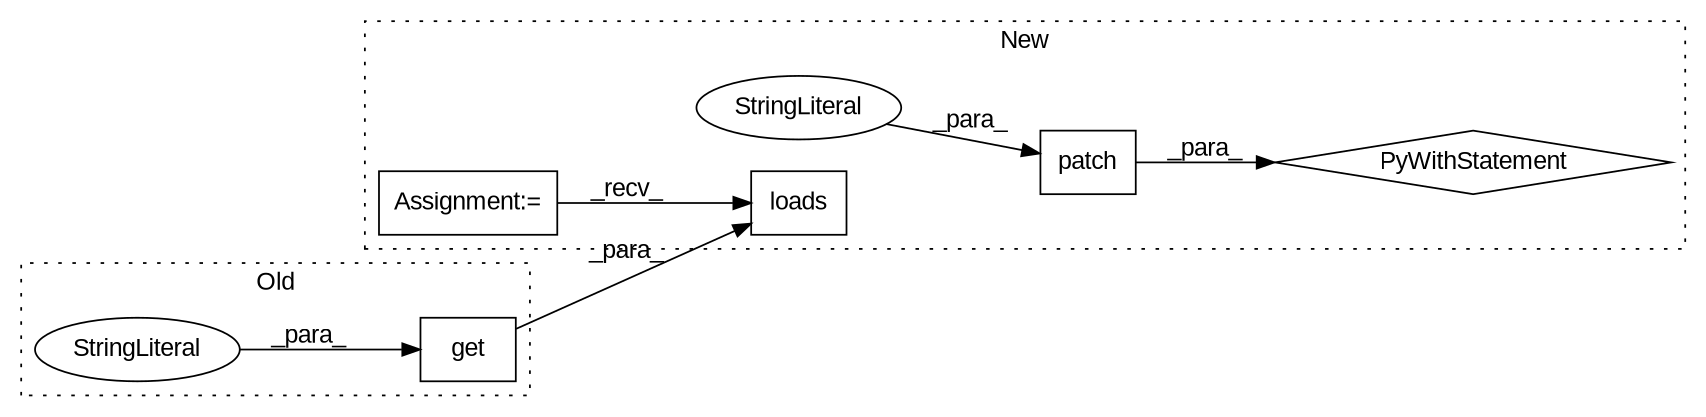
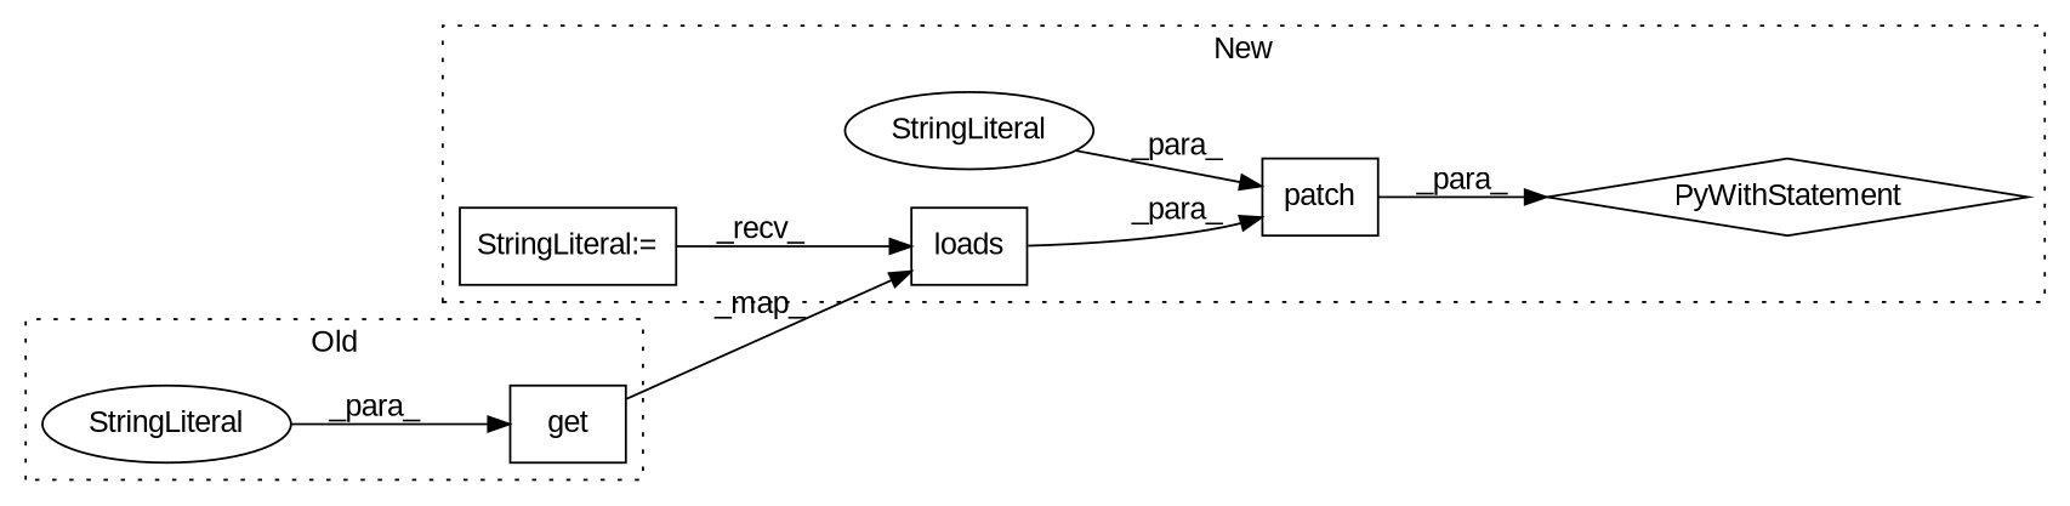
  digraph {
    fontname="Liberation Sans"
    rankdir=LR
    node [a=32 fontname="Liberation Sans" l="6,1" shape=box]
    edge [fontname="Liberation Sans"]
    n1 [l="4,1" label=get s="2004,2108"]
    n2 [a=45 l=61 label=StringLiteral s=2008 shape=ellipse]
    n3 [label=loads s="1975,2019"]
    n4 [label=patch s="1938,2020"]
    n5 [a=104 l="10,2" label=PyWithStatement s="1928,2021" shape=diamond]
    n6 [a=45 l=25 label=StringLiteral s=1944 shape=ellipse]
-   n7 [a=7 l=4 label="Assignment:=" s=1766]
+   n7 [a=7 l=4 label="StringLiteral:=" s=1766]
    subgraph cluster_1 {
      label=Old
      style=dotted
      n1
      n2
    }
    subgraph cluster_2 {
      label=New
      style=dotted
      n3
      n4
      n5
      n6
      n7
    }
-   n1 -> n3 [label=_para_]
+   n1 -> n3 [label=_map_]
    n2 -> n1 [label=_para_]
+   n3 -> n4 [label=_para_]
    n4 -> n5 [label=_para_]
    n6 -> n4 [label=_para_]
    n7 -> n3 [label=_recv_]
  }
